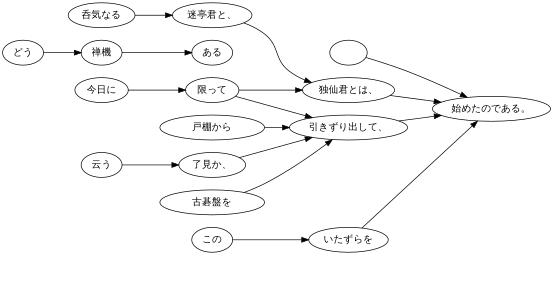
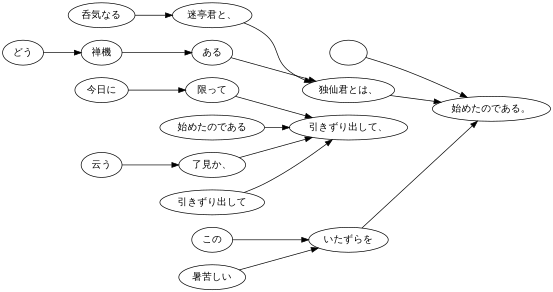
  digraph {
    rankdir=LR
    n1 [label="　"]
    n2 [label="始めたのである。"]
    n3 [label="呑気なる"]
    n4 [label="迷亭君と、"]
    n5 [label="独仙君とは、"]
    n6 [label="禅機"]
    n7 [label="ある"]
    n8 [label="どう"]
    n9 [label="云う"]
    n10 [label="了見か、"]
    n11 [label="引きずり出して、"]
    n12 [label="今日に"]
    n13 [label="限って"]
-   n14 [label="戸棚から"]
-   n15 [label="古碁盤を"]
+   n14 [label="始めたのである"]
+   n15 [label="引きずり出して"]
    n16 [label="この"]
    n17 [label="いたずらを"]
+   n18 [label="暑苦しい"]
    n1 -> n2
    n3 -> n4
    n4 -> n5
    n5 -> n2
    n6 -> n7
-   n13 -> n5
+   n7 -> n5
    n8 -> n6
    n9 -> n10
    n10 -> n11
-   n11 -> n2
    n12 -> n13
    n13 -> n11
    n14 -> n11
    n15 -> n11
    n16 -> n17
    n17 -> n2
+   n18 -> n17
  }
